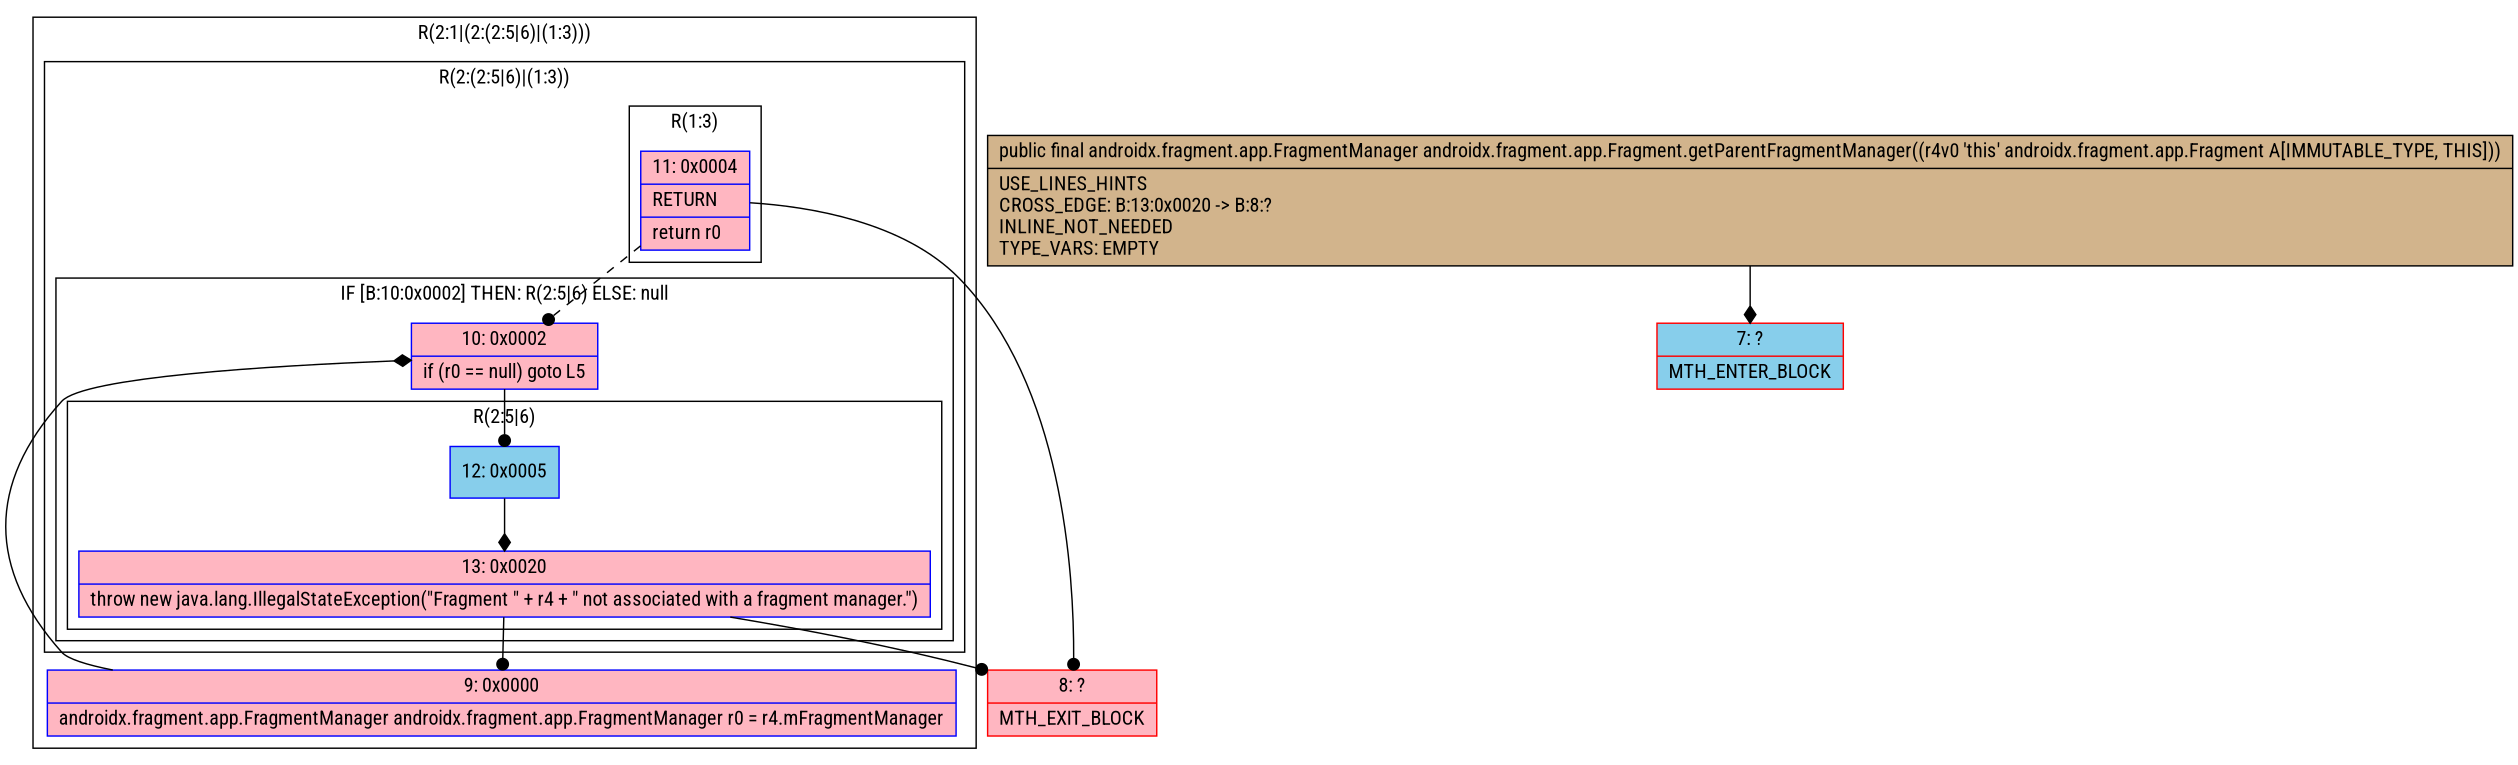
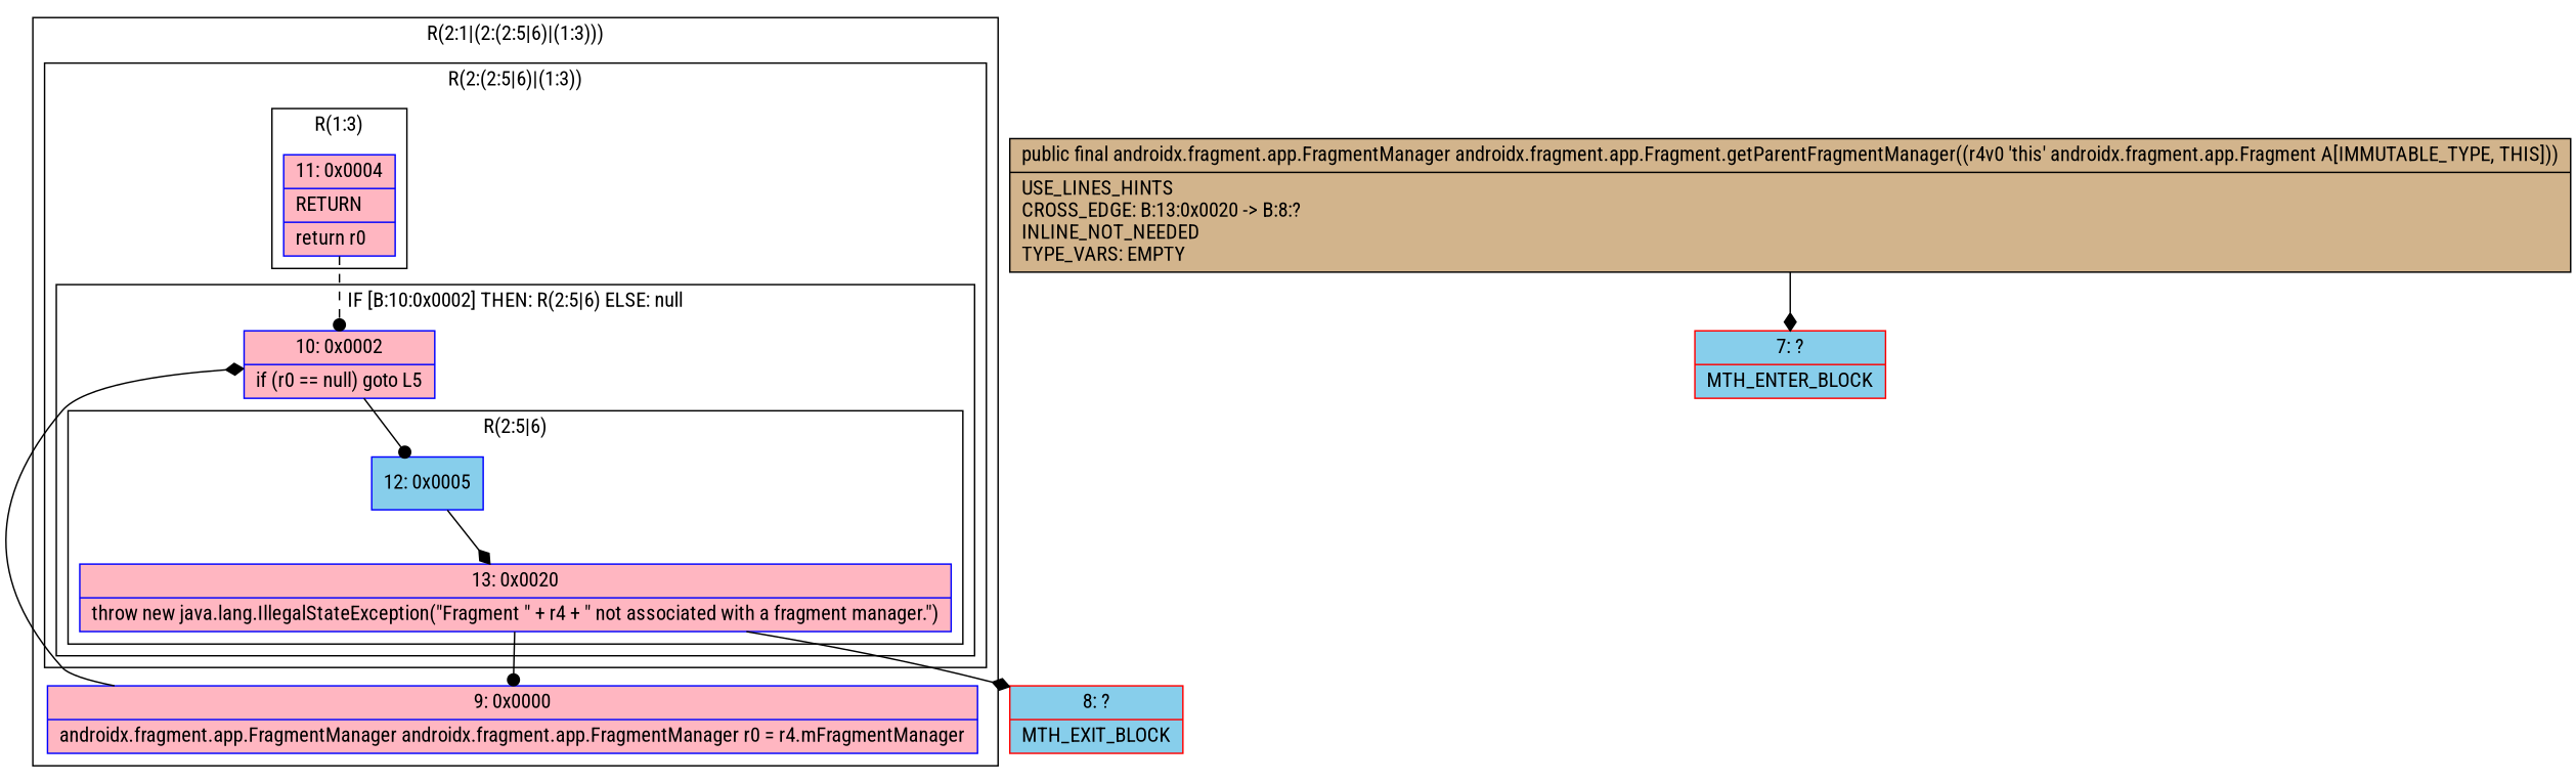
  digraph {
    fontname="Roboto Condensed"
    node [color=blue fillcolor=lightpink fontname="Roboto Condensed" shape=record style=filled]
    edge [arrowhead=dot fontname="Roboto Condensed"]
    n1 [fillcolor=skyblue label="{12\:\ 0x0005}"]
    n2 [label="{13\:\ 0x0020|throw new java.lang.IllegalStateException(\"Fragment \" + r4 + \" not associated with a fragment manager.\")\l}"]
    n3 [label="{10\:\ 0x0002|if (r0 == null) goto L5\l}"]
    n4 [label="{11\:\ 0x0004|RETURN\l|return r0\l}"]
    n5 [label="{9\:\ 0x0000|androidx.fragment.app.FragmentManager androidx.fragment.app.FragmentManager r0 = r4.mFragmentManager\l}"]
-   n6 [color=red label="{8\:\ ?|MTH_EXIT_BLOCK\l}"]
+   n6 [color=red fillcolor=skyblue label="{8\:\ ?|MTH_EXIT_BLOCK\l}"]
    n7 [color=red fillcolor=skyblue label="{7\:\ ?|MTH_ENTER_BLOCK\l}"]
    n8 [fillcolor=tan label="{public final androidx.fragment.app.FragmentManager androidx.fragment.app.Fragment.getParentFragmentManager((r4v0 'this' androidx.fragment.app.Fragment A[IMMUTABLE_TYPE, THIS]))  | USE_LINES_HINTS\lCROSS_EDGE: B:13:0x0020 \-\> B:8:?\lINLINE_NOT_NEEDED\lTYPE_VARS: EMPTY\l}" color=""]
    subgraph cluster_1 {
      label="R(2:1|(2:(2:5|6)|(1:3)))"
      n5
      subgraph cluster_2 {
        label="R(2:(2:5|6)|(1:3))"
        subgraph cluster_3 {
          label="IF [B:10:0x0002] THEN: R(2:5|6) ELSE: null"
          n3
          subgraph cluster_4 {
            label="R(2:5|6)"
            n1
            n2
          }
        }
        subgraph cluster_5 {
          label="R(1:3)"
          n4
        }
      }
    }
    n1 -> n2 [arrowhead=diamond]
    n2 -> n5
-   n2 -> n6
+   n2 -> n6 [arrowhead=diamond]
    n3 -> n1
    n4 -> n3 [style=dashed]
-   n4 -> n6
    n5 -> n3 [arrowhead=diamond]
    n8 -> n7 [arrowhead=diamond]
  }
